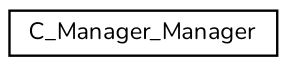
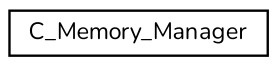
  digraph {
    rankdir=LR
    fontname=Nunito
-   n1 [color=black fillcolor=white fontname=Nunito fontsize=10 height=0.2 label=C_Manager_Manager shape=record style=filled width=0.4]
+   n1 [color=black fillcolor=white fontname=Nunito fontsize=10 height=0.2 label=C_Memory_Manager shape=record style=filled width=0.4]
  }
